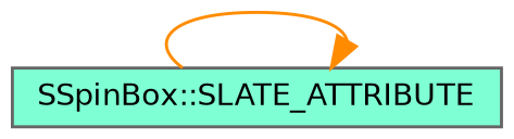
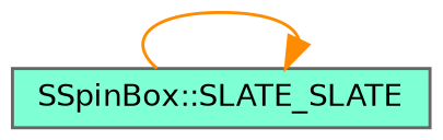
  digraph {
    rankdir=LR
-   n1 [color=gray40 fillcolor=aquamarine fontcolor=black fontname=Helvetica fontsize=10 height=0.2 label="SSpinBox::SLATE_ATTRIBUTE" shape=box style=filled width=0.4]
+   n1 [color=gray40 fillcolor=aquamarine fontcolor=black fontname=Helvetica fontsize=10 height=0.2 label="SSpinBox::SLATE_SLATE" shape=box style=filled width=0.4]
    n1 -> n1 [color=darkorange fontname=Helvetica fontsize=10 labelfontname=Helvetica labelfontsize=10 style=solid arrowhead=normal]
  }
